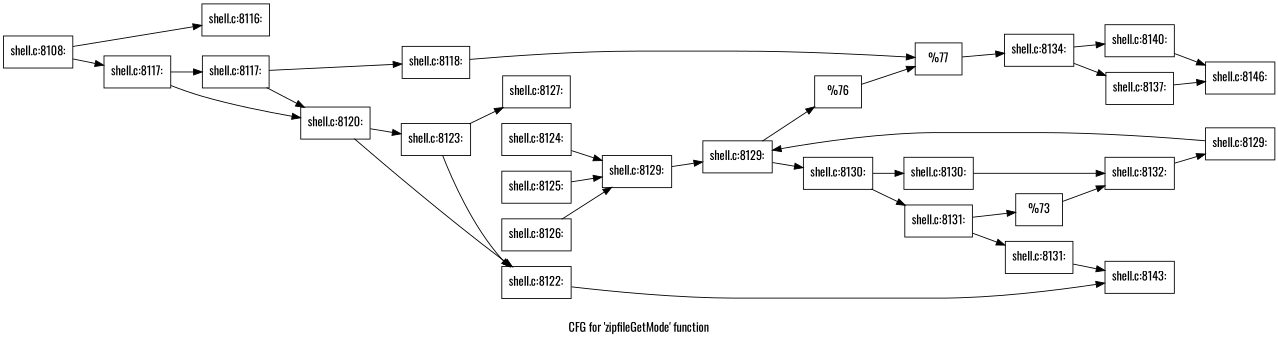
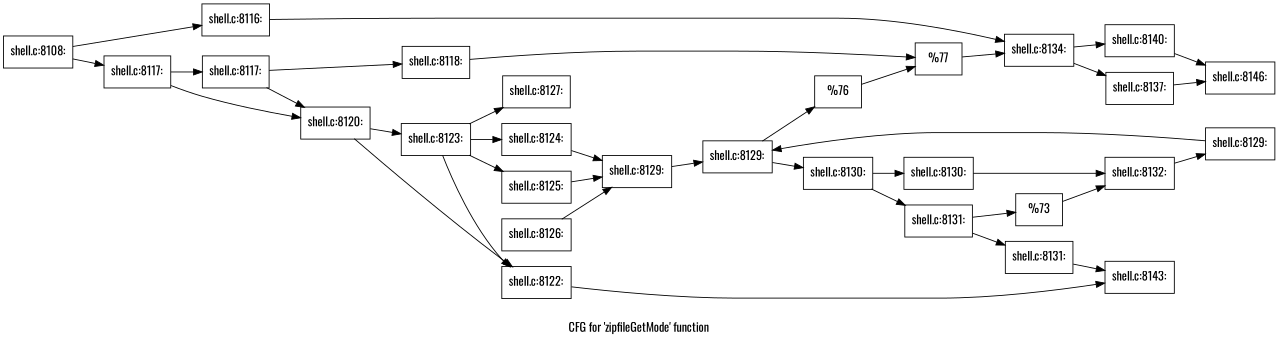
  digraph {
    fontname=Oswald
    label="CFG for 'zipfileGetMode' function"
    rankdir=LR
    node [fontname=Oswald shape=record]
    edge [fontname=Oswald]
    n1 [label="{shell.c:8108:}"]
    n2 [label="{shell.c:8116:}"]
    n3 [label="{shell.c:8117:}"]
    n4 [label="{shell.c:8134:}"]
    n5 [label="{shell.c:8117:}"]
    n6 [label="{shell.c:8120:}"]
    n7 [label="{shell.c:8137:}"]
    n8 [label="{shell.c:8140:}"]
    n9 [label="{shell.c:8118:}"]
    n10 [label="{shell.c:8122:}"]
    n11 [label="{shell.c:8123:}"]
    n12 [label="{shell.c:8146:}"]
    n13 [label="{%77}"]
    n14 [label="{shell.c:8143:}"]
    n15 [label="{shell.c:8127:}"]
    n16 [label="{shell.c:8124:}"]
    n17 [label="{shell.c:8125:}"]
    n18 [label="{shell.c:8129:}"]
    n19 [label="{shell.c:8126:}"]
    n20 [label="{shell.c:8129:}"]
    n21 [label="{shell.c:8130:}"]
    n22 [label="{%76}"]
    n23 [label="{shell.c:8130:}"]
    n24 [label="{shell.c:8131:}"]
    n25 [label="{shell.c:8132:}"]
    n26 [label="{shell.c:8131:}"]
    n27 [label="{%73}"]
    n28 [label="{shell.c:8129:}"]
    n1 -> n2
    n1 -> n3
+   n2 -> n4
    n3 -> n5
    n3 -> n6
    n4 -> n7
    n4 -> n8
    n5 -> n6
    n5 -> n9
    n6 -> n10
    n6 -> n11
    n7 -> n12
    n8 -> n12
    n9 -> n13
    n10 -> n14
    n11 -> n10
    n11 -> n15
+   n11 -> n16
+   n11 -> n17
    n13 -> n4
    n16 -> n18
    n17 -> n18
    n18 -> n20
    n19 -> n18
    n20 -> n21
    n20 -> n22
    n21 -> n23
    n21 -> n24
    n22 -> n13
    n23 -> n25
    n24 -> n26
    n24 -> n27
    n25 -> n28
    n26 -> n14
    n27 -> n25
    n28 -> n20
  }
